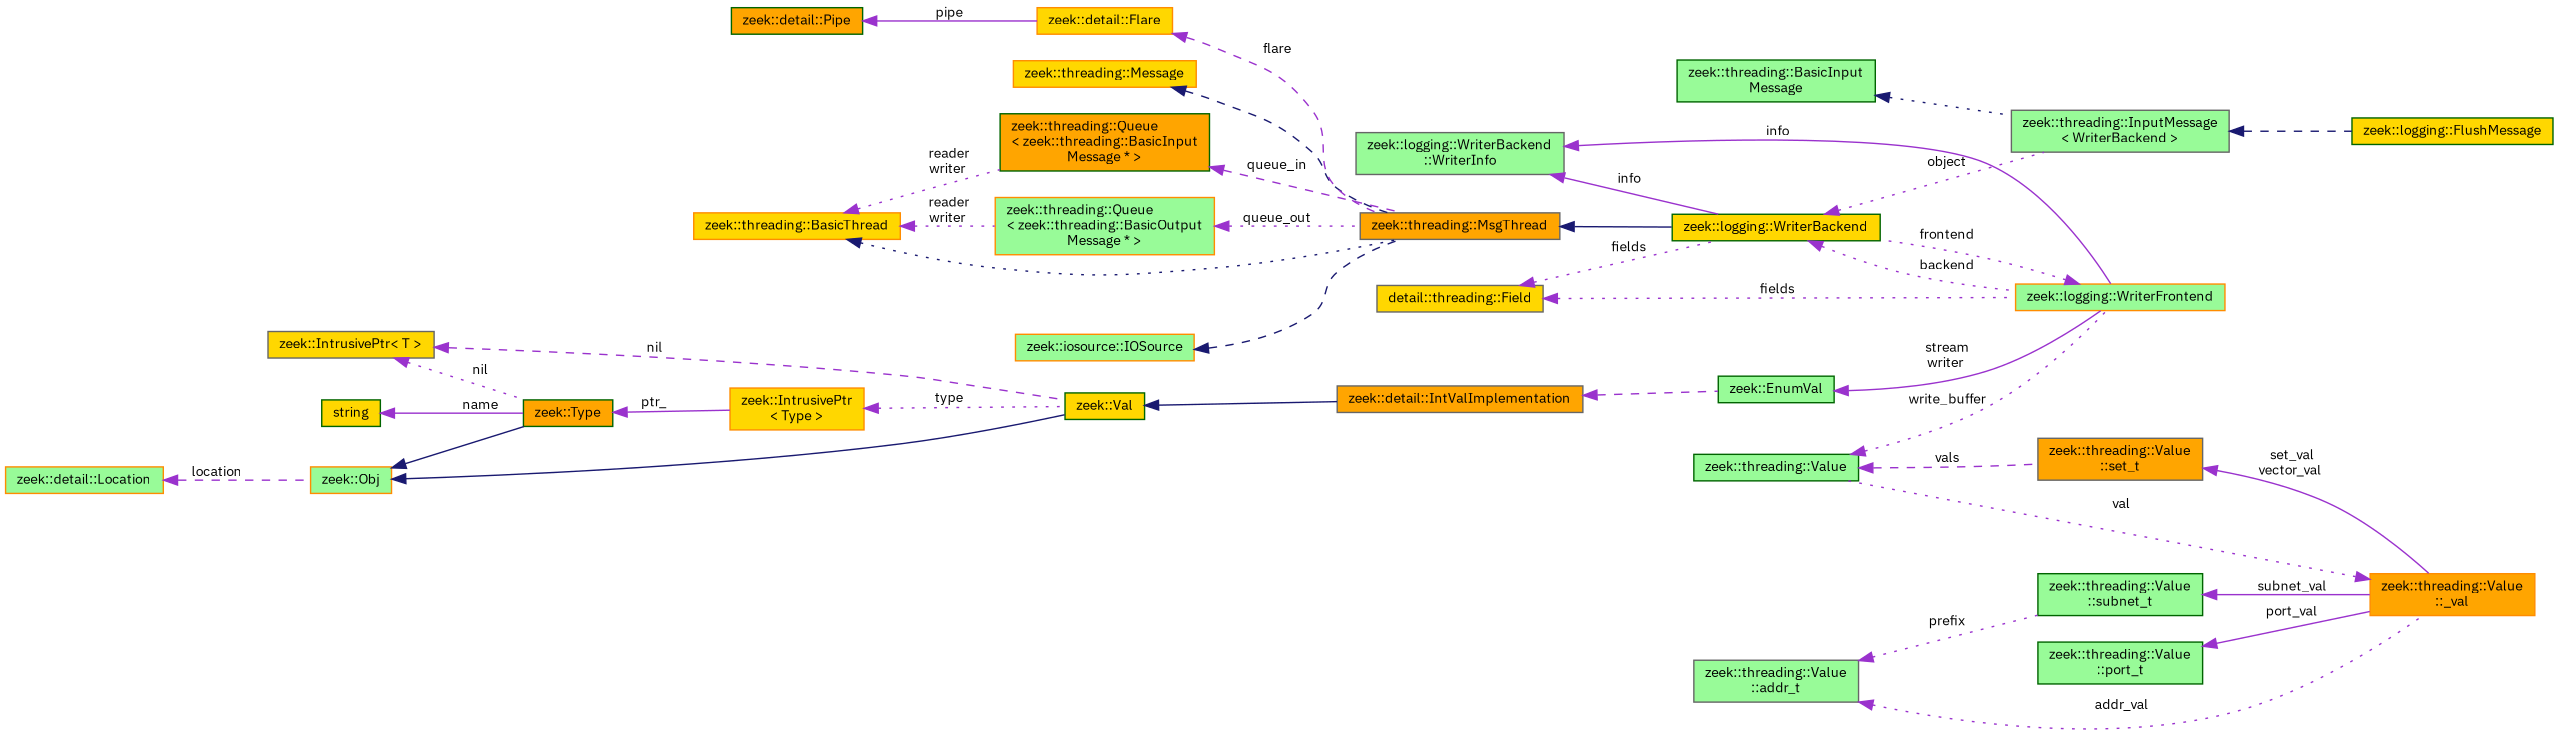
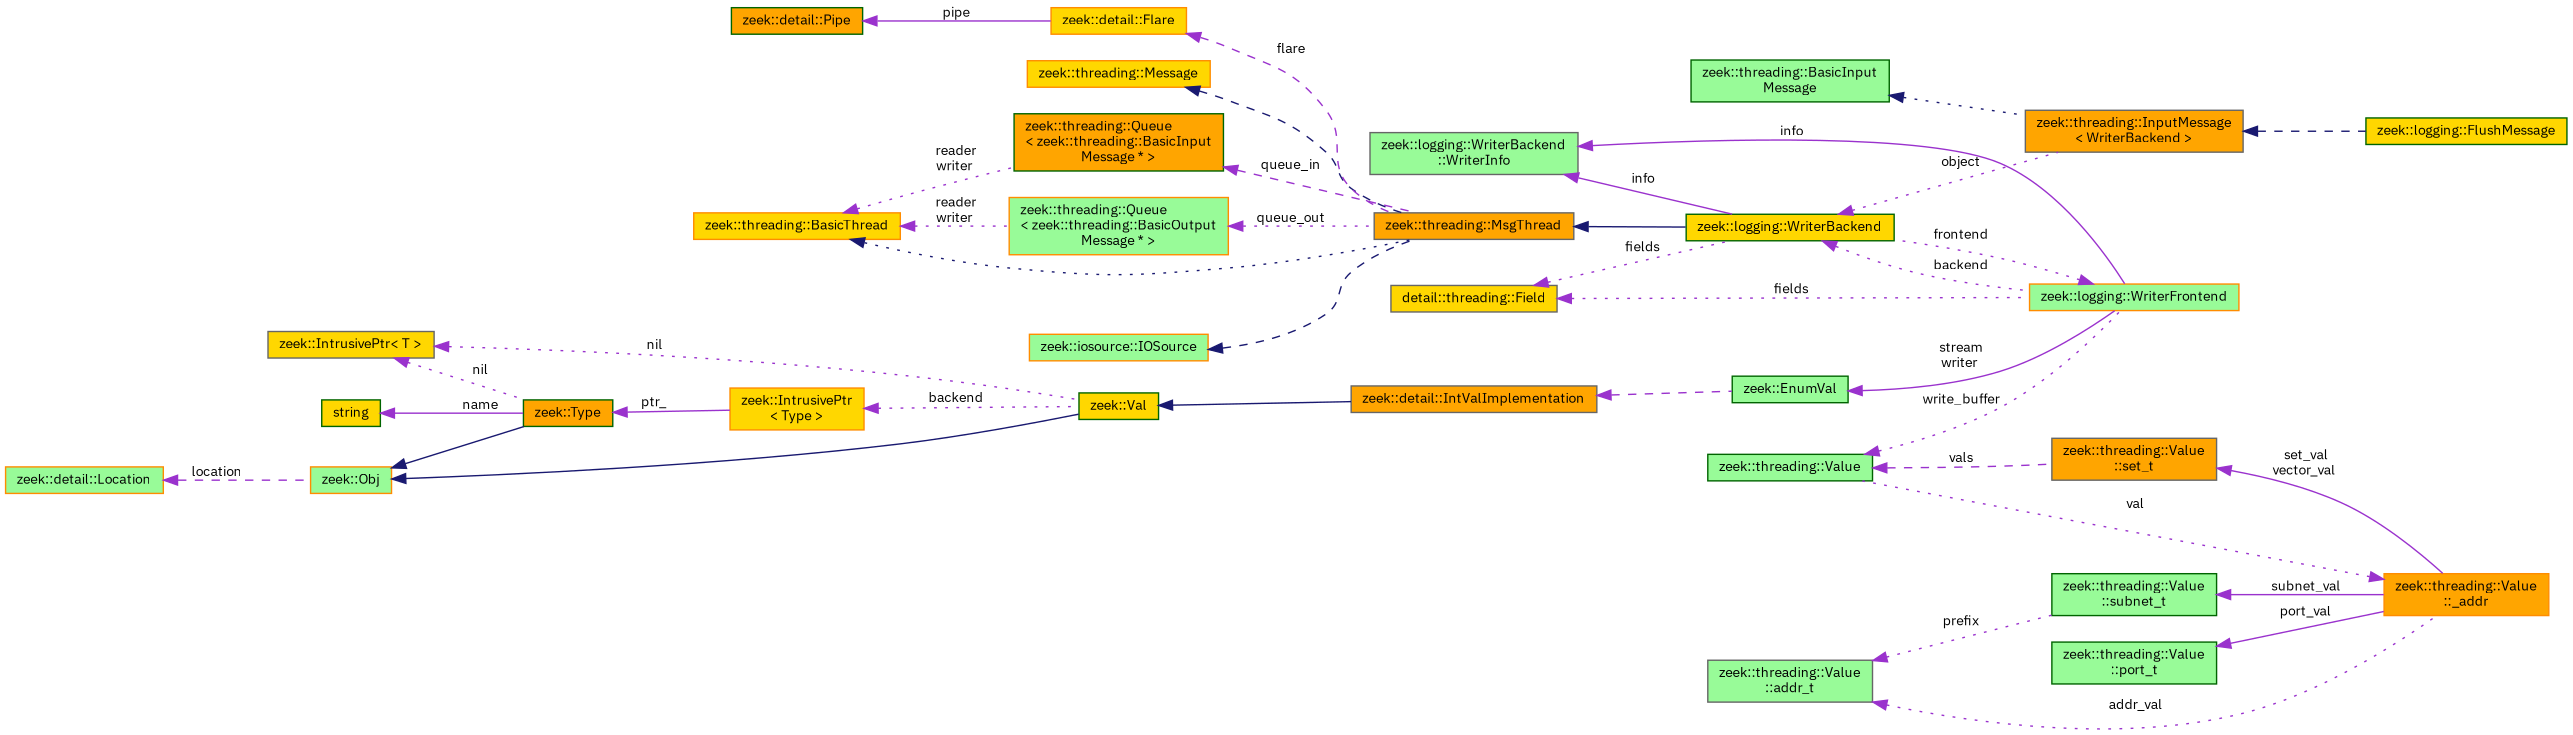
  digraph {
    fontname="IBM Plex Sans"
    rankdir=LR
    node [color=darkgreen fillcolor=palegreen fontname="IBM Plex Sans" fontsize=10 shape=record style=filled]
    edge [color=darkorchid3 dir=back fontname="IBM Plex Sans" fontsize=10 labelfontname=Helvetica labelfontsize=10 style=dotted]
    n1 [fillcolor=gold fontcolor=black height=0.2 label="zeek::logging::FlushMessage" width=0.4]
-   n2 [color=gray40 height=0.2 label="zeek::threading::InputMessage\l\< WriterBackend \>" width=0.4]
+   n2 [color=gray40 fillcolor=orange height=0.2 label="zeek::threading::InputMessage\l\< WriterBackend \>" width=0.4]
    n3 [height=0.2 label="zeek::threading::BasicInput\lMessage" width=0.4]
    n4 [color=darkorange fillcolor=gold height=0.2 label="zeek::threading::Message" width=0.4]
    n5 [color=gray40 fillcolor=orange height=0.2 label="zeek::threading::MsgThread" width=0.4]
    n6 [fillcolor=gold height=0.2 label="zeek::logging::WriterBackend" width=0.4]
    n7 [color=darkorange height=0.2 label="zeek::logging::WriterFrontend" width=0.4]
    n8 [color=darkorange fillcolor=gold height=0.2 label="zeek::threading::BasicThread" width=0.4]
    n9 [fillcolor=orange height=0.2 label="zeek::threading::Queue\l\< zeek::threading::BasicInput\lMessage * \>" width=0.4]
    n10 [color=darkorange height=0.2 label="zeek::threading::Queue\l\< zeek::threading::BasicOutput\lMessage * \>" width=0.4]
    n11 [color=darkorange height=0.2 label="zeek::iosource::IOSource" width=0.4]
    n12 [color=darkorange fillcolor=gold height=0.2 label="zeek::detail::Flare" width=0.4]
    n13 [fillcolor=orange height=0.2 label="zeek::detail::Pipe" width=0.4]
    n14 [height=0.2 label="zeek::EnumVal" width=0.4]
    n15 [color=gray40 fillcolor=orange height=0.2 label="zeek::detail::IntValImplementation" width=0.4]
    n16 [fillcolor=gold height=0.2 label="zeek::Val" width=0.4]
    n17 [color=darkorange height=0.2 label="zeek::Obj" width=0.4]
    n18 [fillcolor=orange height=0.2 label="zeek::Type" width=0.4]
    n19 [color=darkorange fillcolor=gold height=0.2 label="zeek::IntrusivePtr\l\< Type \>" width=0.4]
    n20 [color=darkorange height=0.2 label="zeek::detail::Location" width=0.4]
    n21 [color=gray40 fillcolor=gold height=0.2 label="zeek::IntrusivePtr\< T \>" width=0.4]
    n22 [fillcolor=gold height=0.2 label=string width=0.4]
    n23 [color=gray40 height=0.2 label="zeek::logging::WriterBackend\l::WriterInfo" width=0.4]
    n24 [color=gray40 fillcolor=gold height=0.2 label="detail::threading::Field" width=0.4]
    n25 [height=0.2 label="zeek::threading::Value" width=0.4]
    n26 [color=gray40 fillcolor=orange height=0.2 label="zeek::threading::Value\l::set_t" width=0.4]
-   n27 [color=darkorange fillcolor=orange height=0.2 label="zeek::threading::Value\l::_val" width=0.4]
+   n27 [color=darkorange fillcolor=orange height=0.2 label="zeek::threading::Value\l::_addr" width=0.4]
    n28 [height=0.2 label="zeek::threading::Value\l::port_t" width=0.4]
    n29 [color=gray40 height=0.2 label="zeek::threading::Value\l::addr_t" width=0.4]
    n30 [height=0.2 label="zeek::threading::Value\l::subnet_t" width=0.4]
    n2 -> n1 [color=midnightblue style=dashed]
    n3 -> n2 [color=midnightblue]
    n4 -> n5 [color=midnightblue style=dashed]
    n5 -> n6 [color=midnightblue style=solid]
    n6 -> n2 [label=" object"]
    n6 -> n7 [label=" backend"]
    n7 -> n6 [label=" frontend"]
    n8 -> n5 [color=midnightblue]
    n8 -> n9 [label=" reader\nwriter"]
    n8 -> n10 [label=" reader\nwriter"]
    n9 -> n5 [label=" queue_in" style=dashed]
    n10 -> n5 [label=" queue_out"]
    n11 -> n5 [color=midnightblue style=dashed]
    n12 -> n5 [label=" flare" style=dashed]
    n13 -> n12 [label=" pipe" style=solid]
    n14 -> n7 [label=" stream\nwriter" style=solid]
    n15 -> n14 [style=dashed]
    n16 -> n15 [color=midnightblue style=solid]
    n17 -> n16 [color=midnightblue style=solid]
    n17 -> n18 [color=midnightblue style=solid]
    n18 -> n19 [label=" ptr_" style=solid]
-   n19 -> n16 [label=" type"]
+   n19 -> n16 [label=" backend"]
    n20 -> n17 [label=" location" style=dashed]
-   n21 -> n16 [label=" nil" style=dashed]
+   n21 -> n16 [label=" nil"]
    n21 -> n18 [label=" nil"]
    n22 -> n18 [label=" name" style=solid]
    n23 -> n6 [label=" info" style=solid]
    n23 -> n7 [label=" info" style=solid]
    n24 -> n6 [label=" fields"]
    n24 -> n7 [label=" fields"]
    n25 -> n7 [label=" write_buffer"]
    n25 -> n26 [label=" vals" style=dashed]
    n26 -> n27 [label=" set_val\nvector_val" style=solid]
    n27 -> n25 [label=" val"]
    n28 -> n27 [label=" port_val" style=solid]
    n29 -> n27 [label=" addr_val"]
    n29 -> n30 [label=" prefix"]
    n30 -> n27 [label=" subnet_val" style=solid]
  }
